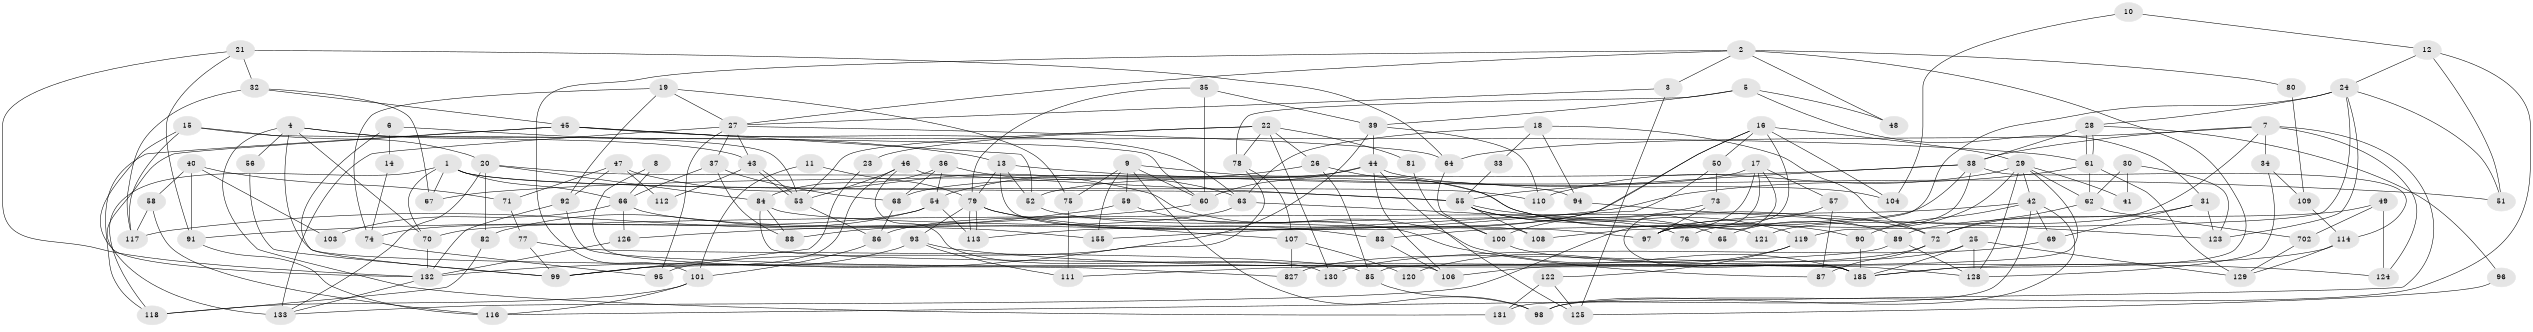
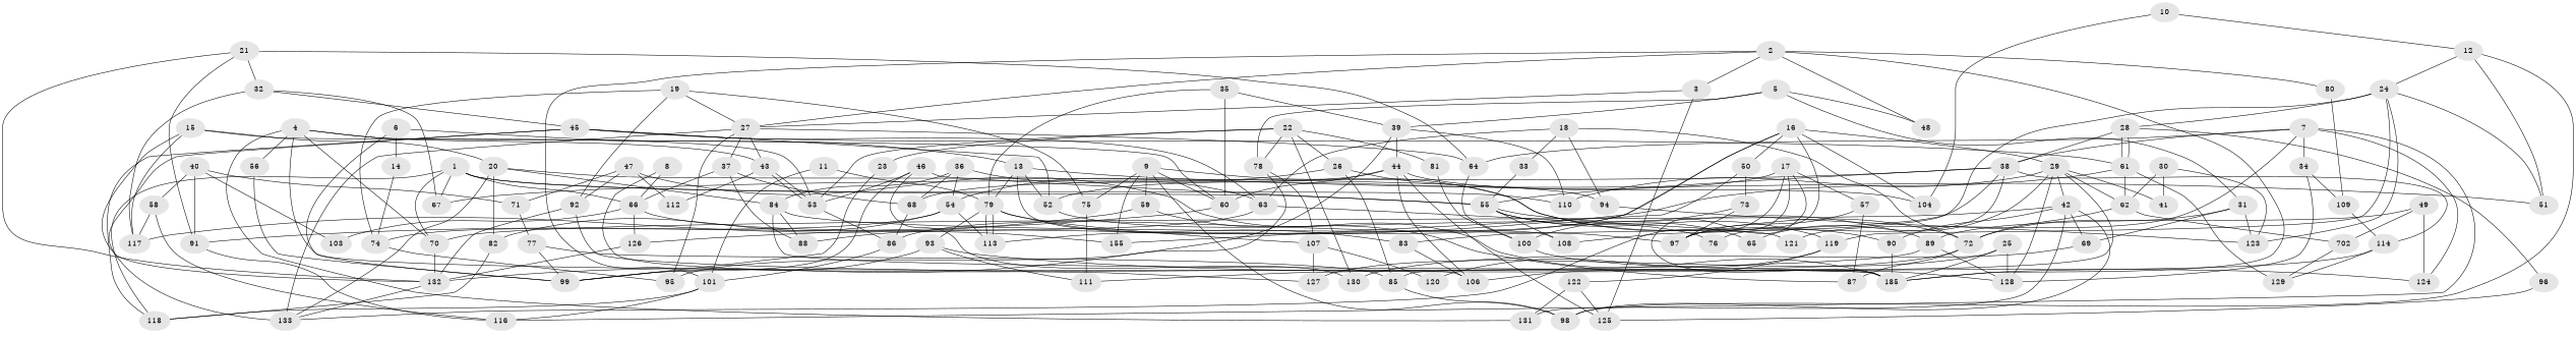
  graph {
    node [color=gray90 style=filled]
    1
    55
    66
    67
    70
    110
    118
    108
    119
    65
    89
    n12 [label=155]
    103
    126
    132
    2
    3
    27
    48
    80
    101
    n22 [label=185]
    125
    43
    64
    133
    37
    95
    109
    116
    4
    53
    56
    131
    112
    86
    99
    5
    31
    39
    78
    72
    123
    69
    44
    107
    6
    13
    14
    79
    51
    52
    74
    7
    34
    38
    121
    124
    128
    76
    83
    114
    100
    8
    106
    9
    59
    60
    75
    98
    117
    87
    91
    111
    10
    12
    104
    24
    11
    113
    93
    28
    15
    20
    94
    82
    84
    16
    29
    50
    97
    85
    41
    42
    62
    73
    17
    57
    18
    33
    63
    88
    19
    92
-   127 [label=827]
+   127
    21
    32
    45
    22
    23
    26
    81
    130
    54
    90
    61
    96
    120
    122
    25
    129
    68
    n123 [label=702]
    30
    35
    36
    40
    58
    71
    77
    46
    47
    49
    1 -- 55
    1 -- 66
    1 -- 67
    1 -- 70
    1 -- 110
    1 -- 118
    55 -- 108
    55 -- 119
    55 -- 65
    55 -- 89
    66 -- n12
    66 -- 103
    66 -- 126
    70 -- 132
    119 -- 120
    119 -- 122
    89 -- 128
    89 -- 111
    126 -- 132
    132 -- 133
    2 -- 3
    2 -- 27
    2 -- 48
    2 -- 80
    2 -- 101
    2 -- n22
    3 -- 27
    3 -- 125
    27 -- 43
    27 -- 64
    27 -- 133
    27 -- 37
    27 -- 95
    80 -- 109
    101 -- 118
    101 -- 116
    43 -- 53
    43 -- 53
    43 -- 112
    64 -- 100
    37 -- 66
    37 -- 88
    37 -- 68
    109 -- 114
    4 -- 70
    4 -- n22
    4 -- 43
    4 -- 53
    4 -- 56
    4 -- 131
    53 -- 86
    56 -- 99
    86 -- 101
    5 -- 48
    5 -- 31
    5 -- 39
    5 -- 78
    31 -- 72
    31 -- 123
    31 -- 69
    39 -- 110
    39 -- 132
    39 -- 44
    78 -- 95
    78 -- 107
    72 -- 106
    72 -- 87
    69 -- 130
    44 -- 125
    44 -- 106
    44 -- 60
    44 -- 104
    44 -- 68
    107 -- 127
    107 -- 120
    6 -- 99
    6 -- 13
    6 -- 14
    13 -- 108
    13 -- 79
    13 -- 51
    13 -- 52
    14 -- 74
    79 -- 107
    79 -- 83
    79 -- 113
    79 -- 113
    79 -- 93
    52 -- 76
    74 -- 95
    7 -- 64
    7 -- 116
    7 -- 34
    7 -- 38
    7 -- 121
    7 -- 124
    34 -- 109
    34 -- 128
    38 -- 55
    38 -- 67
    38 -- 76
    38 -- 83
    38 -- 114
    83 -- 106
    114 -- n22
    114 -- 129
    100 -- 128
    8 -- 66
    8 -- 106
    9 -- n12
    9 -- 72
    9 -- 59
    9 -- 60
    9 -- 75
    9 -- 98
    59 -- 117
    59 -- 87
    60 -- 91
    75 -- 111
    91 -- 116
    10 -- 12
    10 -- 104
    12 -- 51
    12 -- 98
    12 -- 24
    24 -- 108
    24 -- 119
    24 -- 123
    24 -- 51
    24 -- 28
    11 -- 101
    11 -- 79
    93 -- 99
    93 -- 124
    93 -- 111
    28 -- 38
    28 -- 61
    28 -- 61
    28 -- 96
    15 -- 132
    15 -- 60
    15 -- 117
    15 -- 20
    20 -- 133
    20 -- 94
    20 -- 82
    20 -- 84
    94 -- 123
    82 -- 118
    84 -- n22
    84 -- 97
    84 -- 88
    16 -- 86
    16 -- 104
    16 -- 113
    16 -- 29
    16 -- 50
    16 -- 97
    29 -- 110
    29 -- 65
    29 -- 128
    29 -- 85
    29 -- 41
    29 -- 42
    29 -- 62
    50 -- n12
    50 -- 73
    85 -- 98
    42 -- 70
    42 -- 131
    42 -- 69
    42 -- 98
    42 -- 90
    62 -- 72
    62 -- n123
    73 -- 100
    73 -- 97
    17 -- n22
    17 -- 133
    17 -- 52
    17 -- 97
    17 -- 57
    57 -- 87
    57 -- 97
    18 -- 72
    18 -- 94
    18 -- 33
    18 -- 63
    33 -- 55
    63 -- 121
    63 -- 88
    19 -- 27
    19 -- 74
    19 -- 75
    19 -- 92
    92 -- 132
    92 -- 127
    21 -- 132
    21 -- 64
    21 -- 91
    21 -- 32
    32 -- 67
    32 -- 117
    32 -- 45
    45 -- 118
    45 -- 133
    45 -- 52
    45 -- 63
    45 -- 61
    22 -- 53
    22 -- 78
    22 -- 23
    22 -- 26
    22 -- 81
    22 -- 130
    23 -- 99
    26 -- 85
    26 -- 54
    26 -- 90
    81 -- 100
    54 -- 74
    54 -- 113
    54 -- 82
    90 -- n22
    61 -- 126
    61 -- 62
    61 -- 129
    96 -- 125
    122 -- 125
    122 -- 131
    25 -- n22
    25 -- 128
    25 -- 127
-   25 -- 129
    68 -- 86
    n123 -- 129
    30 -- 123
    30 -- 41
    30 -- 62
    35 -- 39
    35 -- 79
    35 -- 60
    36 -- 84
    36 -- 63
    36 -- 54
    36 -- 68
    40 -- 103
    40 -- 91
    40 -- 58
    40 -- 71
    58 -- 116
    58 -- 117
    71 -- 77
    77 -- 99
    77 -- 85
    46 -- 55
    46 -- 53
    46 -- 99
    46 -- 130
    47 -- n22
    47 -- 112
    47 -- 92
    47 -- 71
    49 -- 89
    49 -- 124
    49 -- n123
  }
